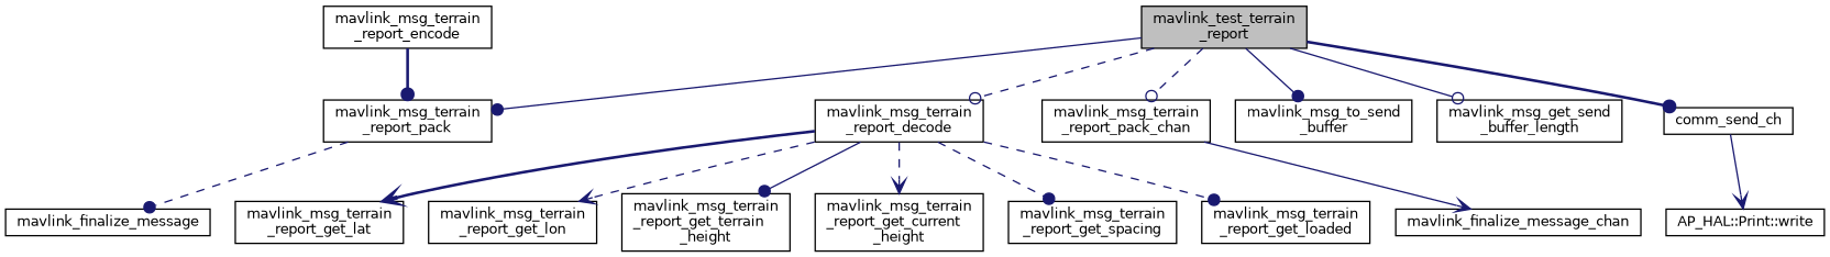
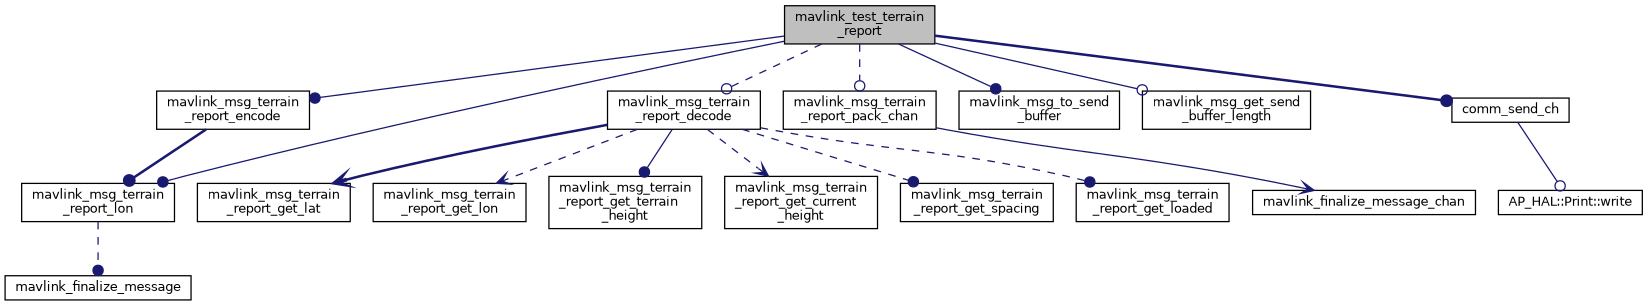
  digraph {
    rankdir=TB
    node [color=black fillcolor=white fontname=Helvetica fontsize=10 shape=record style=filled]
    edge [arrowhead=dot color=midnightblue fontname=Helvetica fontsize=10 labelfontname=Helvetica labelfontsize=10 style=solid]
    n1 [fillcolor=grey75 fontcolor=black height=0.2 label="mavlink_test_terrain\l_report" width=0.4]
    n2 [height=0.2 label="mavlink_msg_terrain\l_report_encode" width=0.4]
-   n3 [height=0.2 label="mavlink_msg_terrain\l_report_pack" width=0.4]
+   n3 [height=0.2 label="mavlink_msg_terrain\l_report_lon" width=0.4]
    n4 [height=0.2 label="mavlink_msg_terrain\l_report_decode" width=0.4]
    n5 [height=0.2 label="mavlink_msg_terrain\l_report_pack_chan" width=0.4]
    n6 [height=0.2 label="mavlink_msg_to_send\l_buffer" width=0.4]
    n7 [height=0.2 label="mavlink_msg_get_send\l_buffer_length" width=0.4]
    n8 [height=0.2 label=comm_send_ch width=0.4]
    n9 [height=0.2 label=mavlink_finalize_message width=0.4]
    n10 [height=0.2 label="mavlink_msg_terrain\l_report_get_lat" width=0.4]
    n11 [height=0.2 label="mavlink_msg_terrain\l_report_get_lon" width=0.4]
    n12 [height=0.2 label="mavlink_msg_terrain\l_report_get_terrain\l_height" width=0.4]
    n13 [height=0.2 label="mavlink_msg_terrain\l_report_get_current\l_height" width=0.4]
    n14 [height=0.2 label="mavlink_msg_terrain\l_report_get_spacing" width=0.4]
    n15 [height=0.2 label="mavlink_msg_terrain\l_report_get_loaded" width=0.4]
    n16 [height=0.2 label=mavlink_finalize_message_chan width=0.4]
    n17 [height=0.2 label="AP_HAL::Print::write" width=0.4]
+   n1 -> n2
    n1 -> n3
    n1 -> n4 [arrowhead=odot style=dashed]
    n1 -> n5 [arrowhead=odot style=dashed]
    n1 -> n6
    n1 -> n7 [arrowhead=odot]
    n1 -> n8 [style=bold]
    n2 -> n3 [style=bold]
    n3 -> n9 [style=dashed]
    n4 -> n10 [arrowhead=vee style=bold]
    n4 -> n11 [arrowhead=vee style=dashed]
    n4 -> n12
    n4 -> n13 [arrowhead=vee style=dashed]
    n4 -> n14 [style=dashed]
    n4 -> n15 [style=dashed]
    n5 -> n16 [arrowhead=vee]
-   n8 -> n17 [arrowhead=vee]
+   n8 -> n17 [arrowhead=odot]
  }
